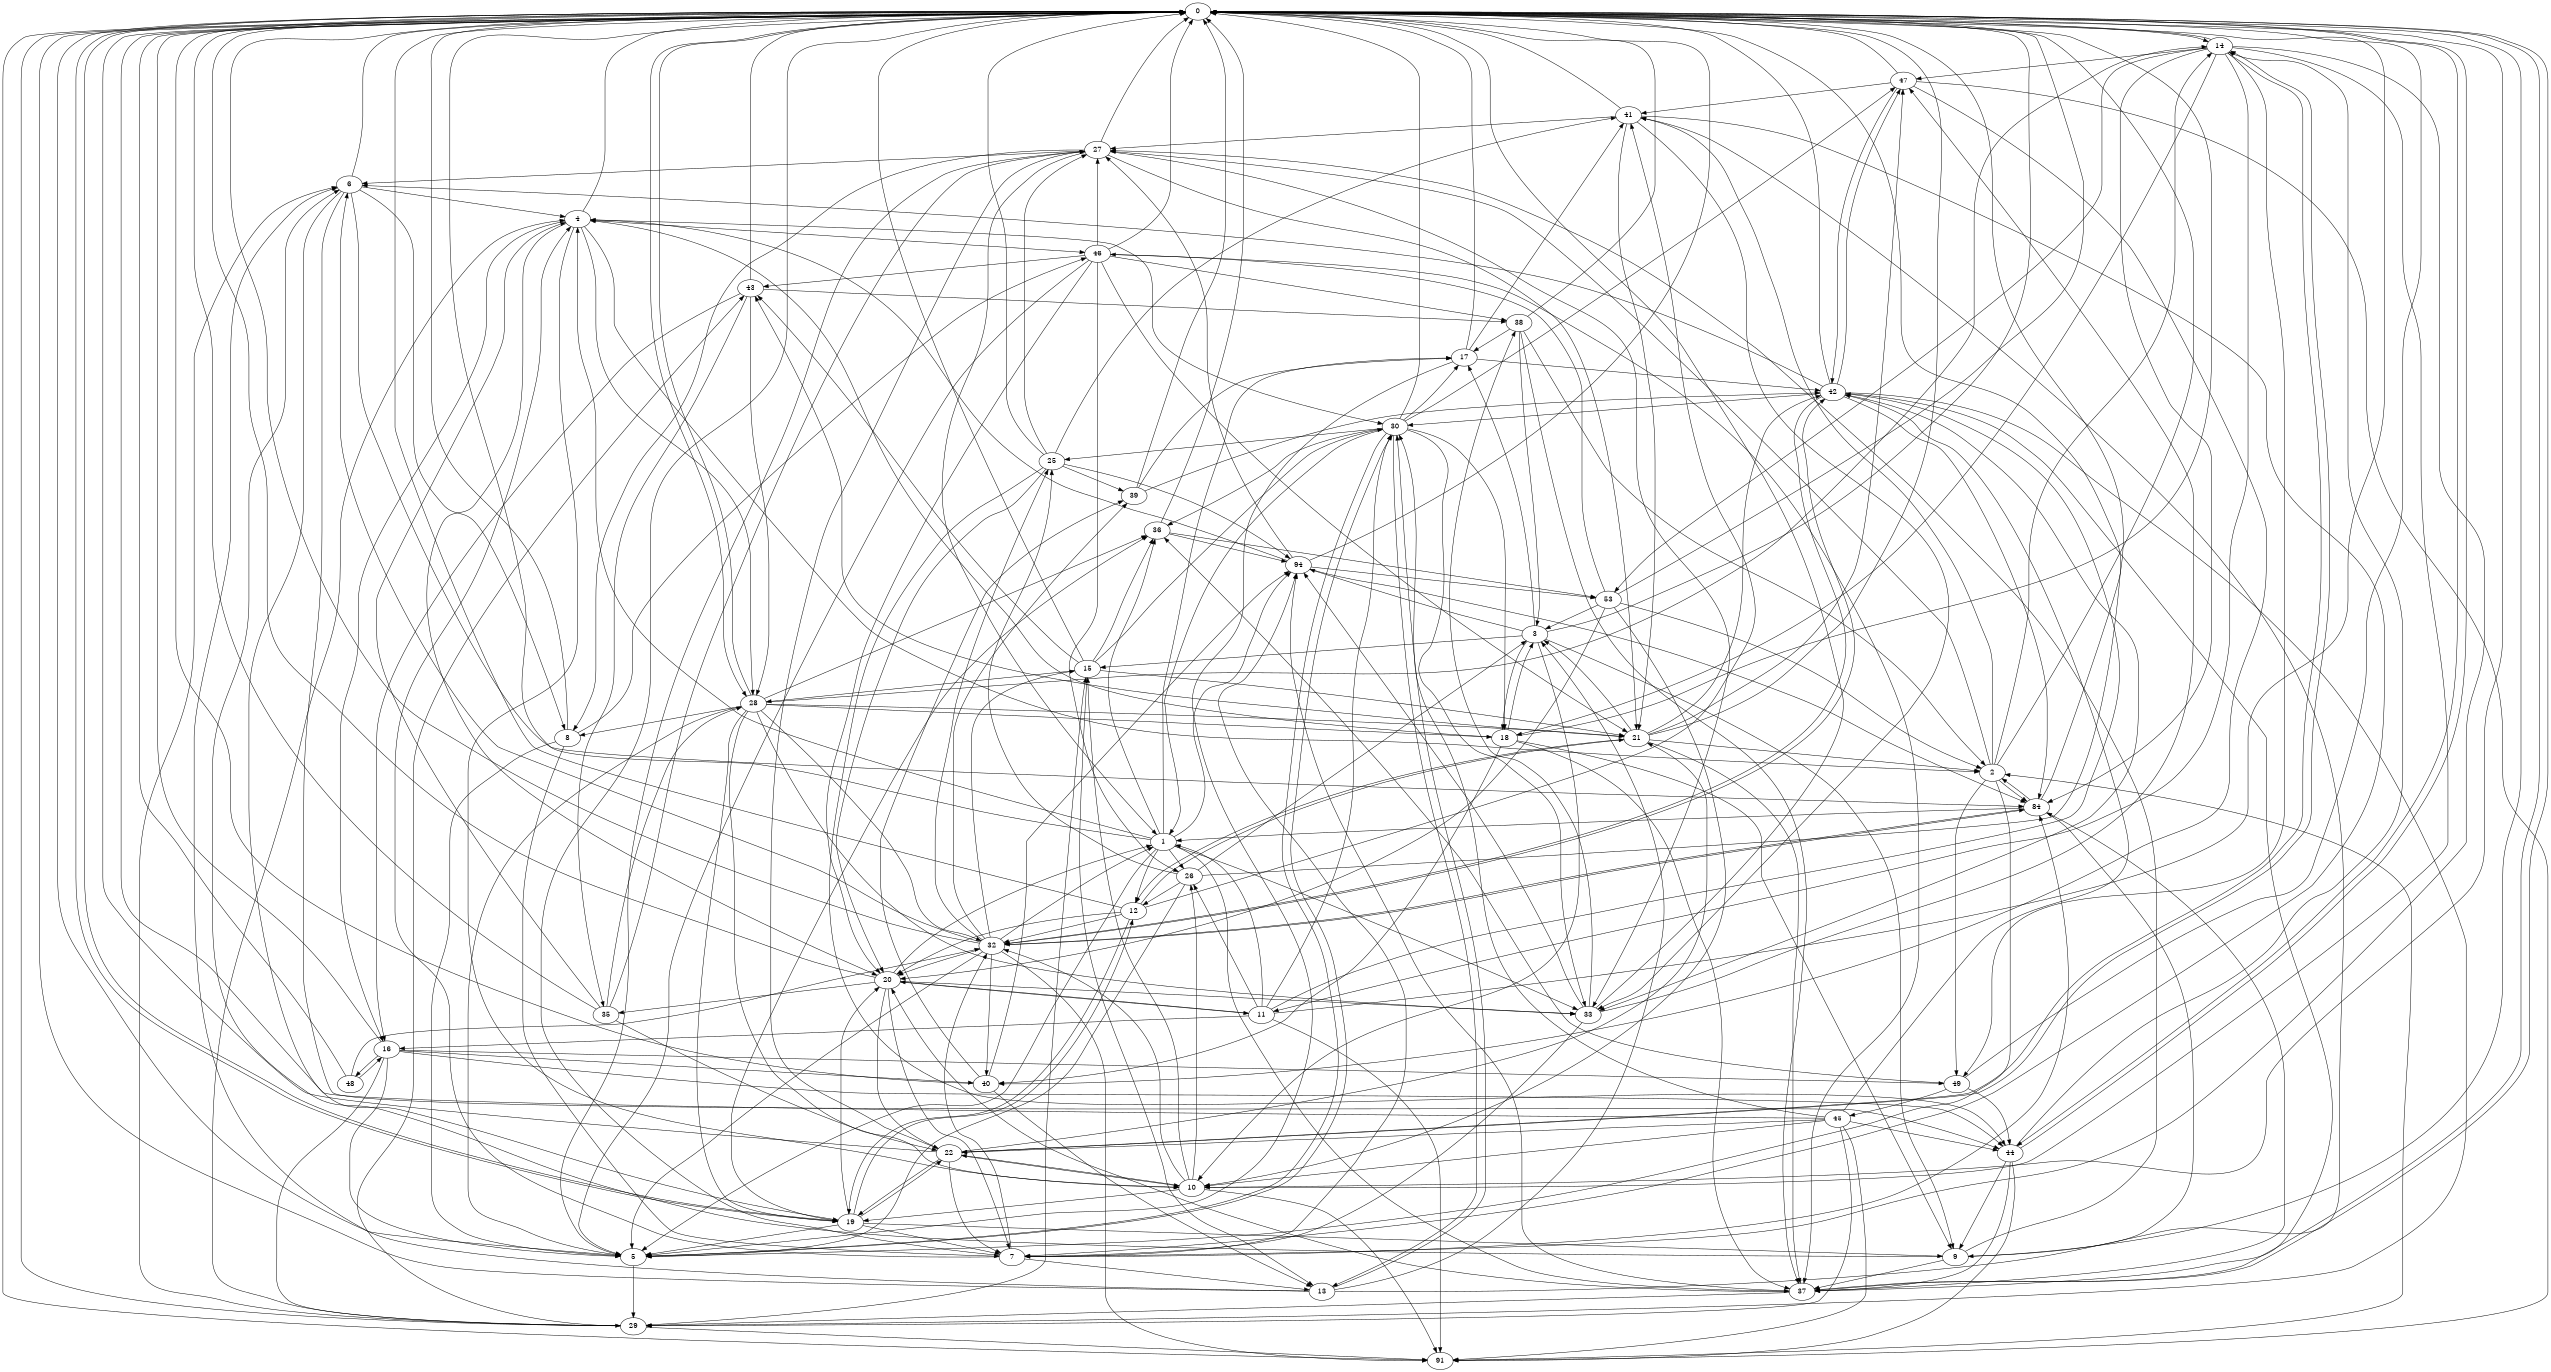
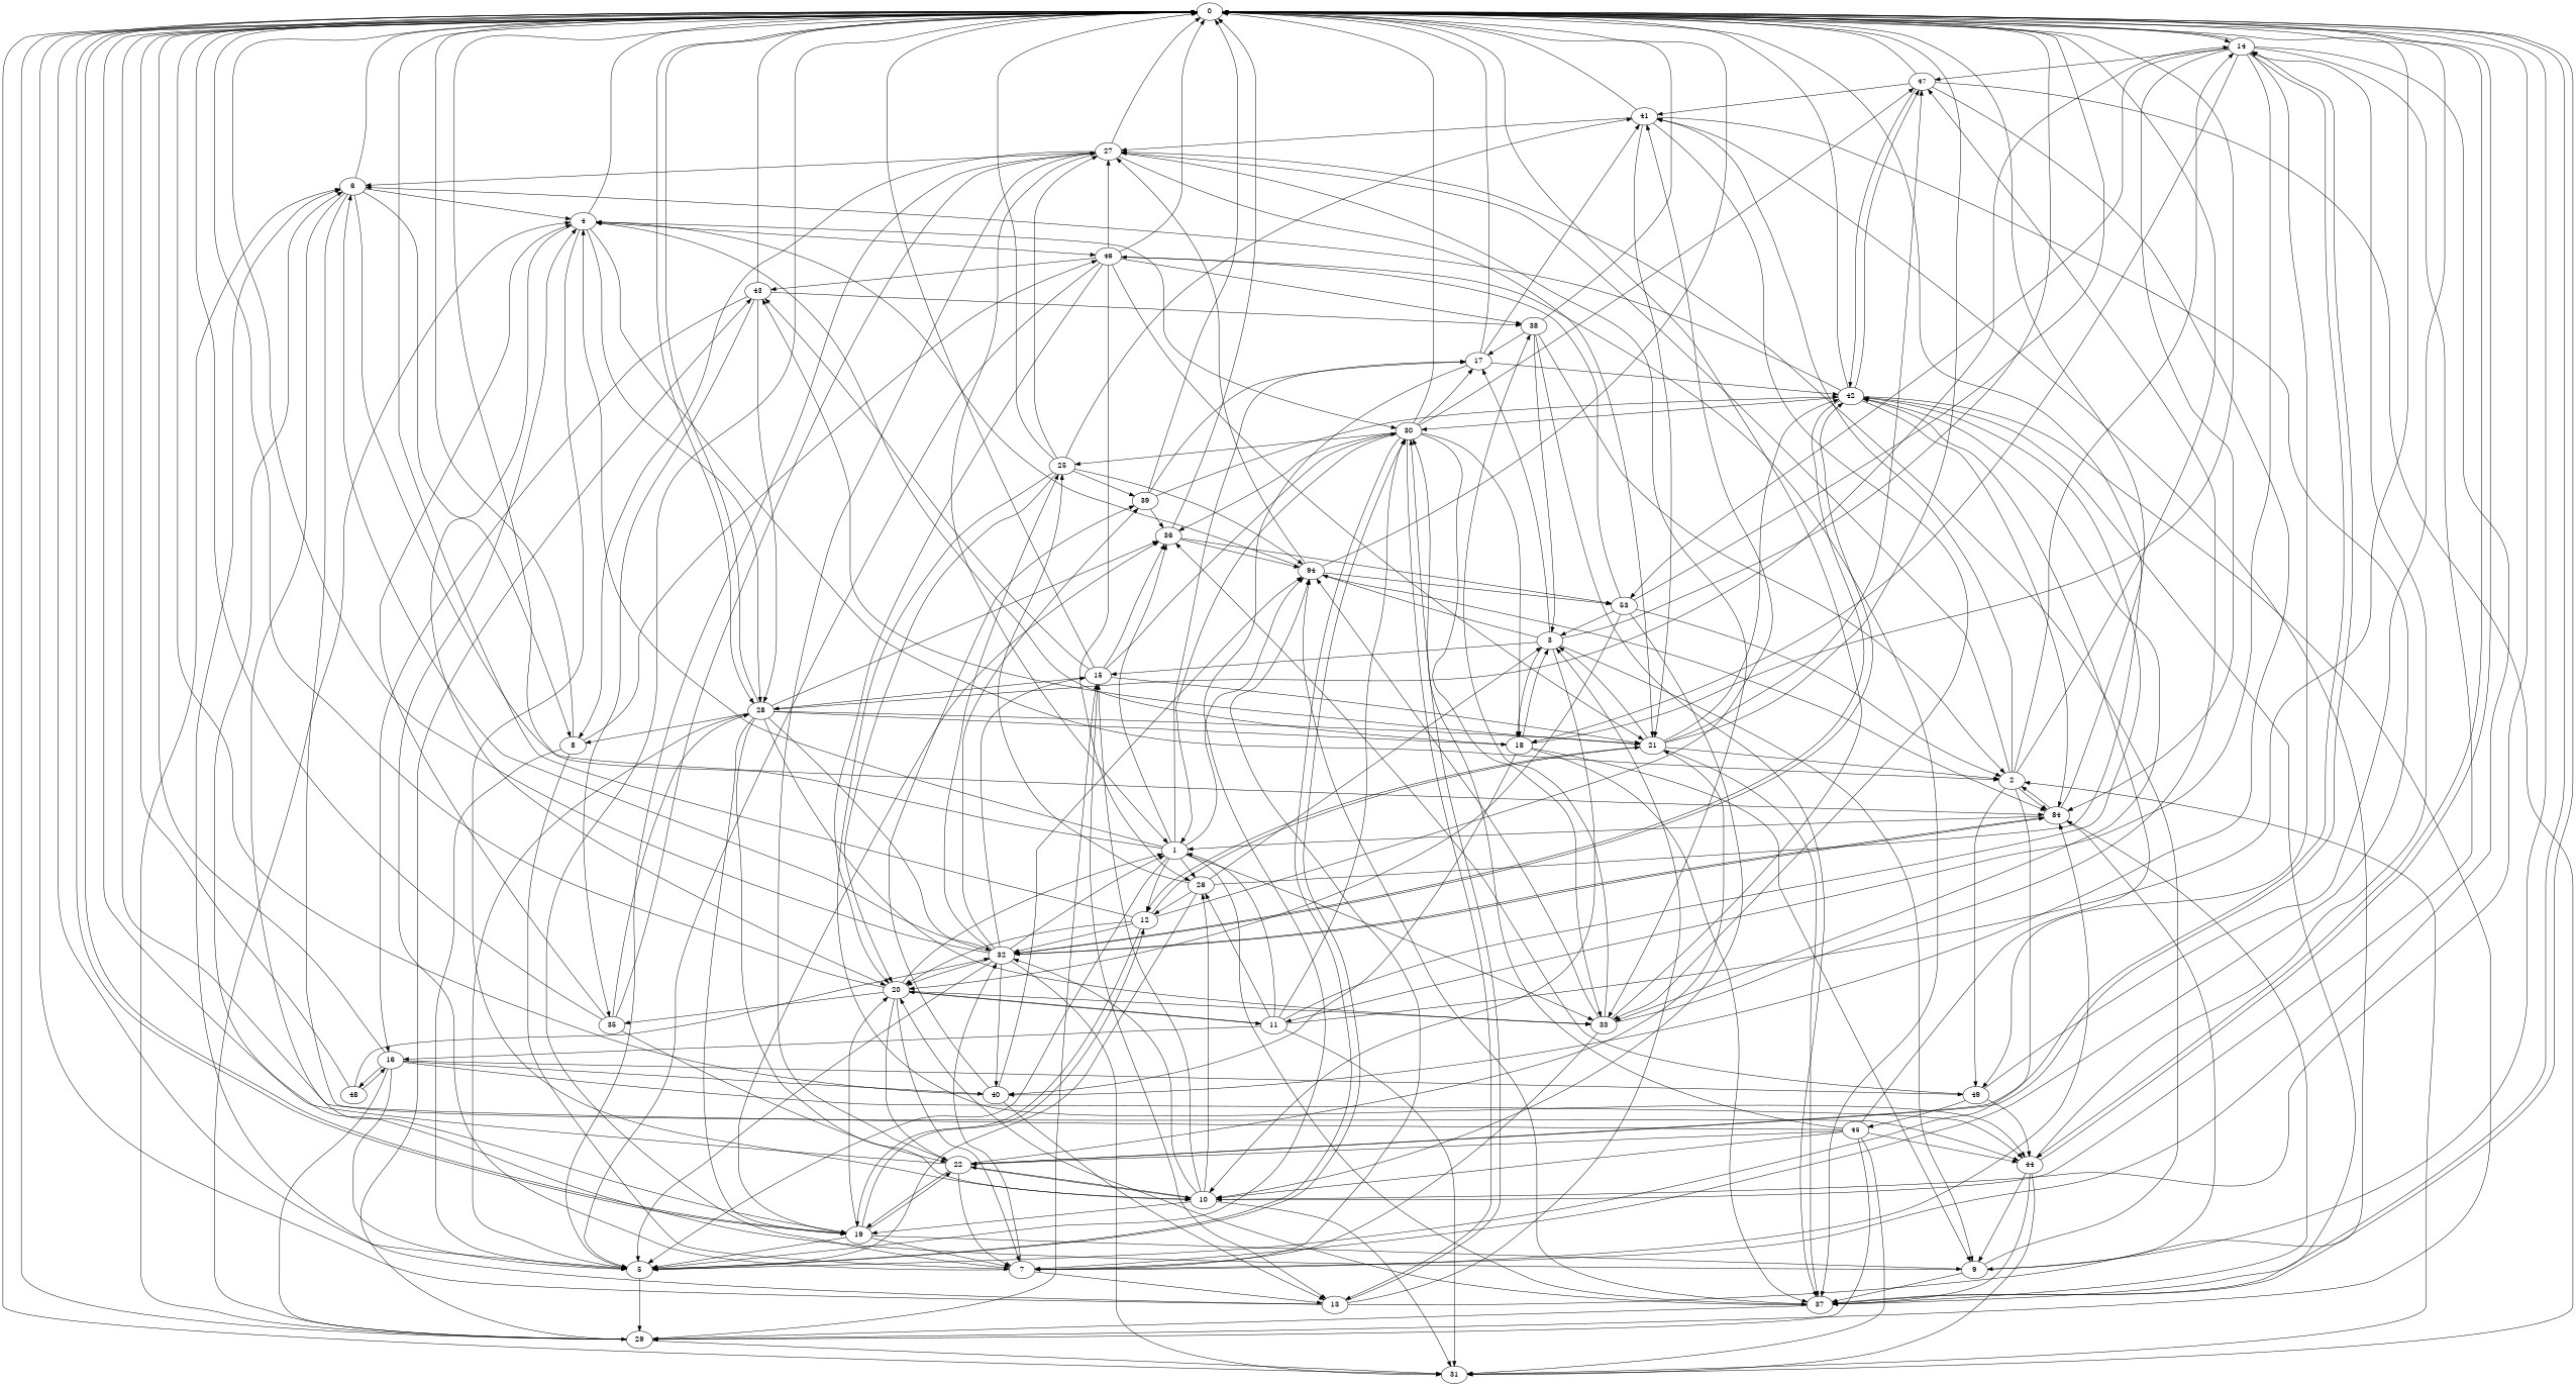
  strict digraph {
    node [component_delay=3]
    edge [wire_delay=1]
    0
    14
    19
    28
    37
    44
    n7 [label=84]
    49
    10
    18
    7
    22
    11
    n14 [label=53]
    47
    5
    12
    36
    9
    20
    33
    8
    32
    21
    n25 [label=94]
    29
-   31 [label=91]
+   31
    1
    2
    45
    26
    15
    4
    3
    40
    13
    27
    16
    30
    42
    46
    41
    6
    35
    38
    25
    39
    43
    17
    48
    0 -> 14
    0 -> 19
    0 -> 28
    0 -> 37
    0 -> 44
    14 -> 0
    14 -> n7
    14 -> 49
    14 -> 10
    14 -> 18
    14 -> 7
    14 -> 22
    14 -> 11
    14 -> n14
    14 -> 47
    19 -> 0
    19 -> 7
    19 -> 22
    19 -> 5
    19 -> 12
    19 -> 36
    19 -> 9
    19 -> 20
    28 -> 0
    28 -> 14
    28 -> 19
    28 -> 10
    28 -> 18
    28 -> 5
    28 -> 36
    28 -> 33
    28 -> 8
    28 -> 32
    28 -> 21
    37 -> 0
    37 -> n7
    37 -> 20
    37 -> n25
    37 -> 29
    44 -> 0
    44 -> 14
    44 -> 37
    44 -> 9
    44 -> 31
    n7 -> 0
    n7 -> 9
    n7 -> 32
    n7 -> 1
    n7 -> 2
    49 -> 0
    49 -> 44
    49 -> 36
    49 -> 45
    10 -> 0
    10 -> 19
    10 -> 22
    10 -> 32
    10 -> 31
    10 -> 26
    10 -> 15
    18 -> 0
    18 -> 37
    18 -> 9
    18 -> 4
    18 -> 3
    18 -> 40
    7 -> 0
    7 -> n7
    7 -> 32
    7 -> n25
    7 -> 4
    7 -> 13
    22 -> 0
    22 -> 14
    22 -> 19
    22 -> 10
    22 -> 7
    22 -> 21
    22 -> 27
    11 -> 0
    11 -> 20
    11 -> 31
    11 -> 1
    11 -> 26
    11 -> 16
    11 -> 30
    11 -> 42
    n14 -> 0
    n14 -> 10
    n14 -> 20
    n14 -> 2
    n14 -> 3
    n14 -> 46
    47 -> 0
    47 -> 31
    47 -> 40
    47 -> 42
    47 -> 41
    5 -> 0
    5 -> 29
    5 -> 30
    12 -> 0
    12 -> 19
    12 -> 20
    12 -> 32
    12 -> 21
    12 -> 41
    36 -> 0
    36 -> n14
    36 -> n25
    9 -> 0
    9 -> 37
    9 -> 27
    9 -> 6
    20 -> 0
    20 -> 7
    20 -> 22
    20 -> 11
    20 -> 33
    20 -> 1
    20 -> 35
    33 -> 0
    33 -> 7
    33 -> 47
    33 -> n25
    33 -> 38
    8 -> 0
    8 -> 7
    8 -> 5
    8 -> 46
    32 -> 0
    32 -> n7
    32 -> 5
    32 -> 20
    32 -> 31
    32 -> 1
    32 -> 15
    32 -> 40
    32 -> 42
    32 -> 6
    32 -> 25
    32 -> 39
    21 -> 0
    21 -> 37
    21 -> 47
    21 -> 12
    21 -> 2
    21 -> 3
    21 -> 42
    21 -> 43
    n25 -> 0
    n25 -> n7
    n25 -> n14
    n25 -> 4
    n25 -> 27
    29 -> 0
    29 -> 31
    29 -> 15
    29 -> 4
    29 -> 6
    29 -> 43
    31 -> 0
    31 -> 2
    1 -> 0
    1 -> 37
    1 -> 5
    1 -> 12
    1 -> 36
    1 -> 33
    1 -> n25
    1 -> 26
    1 -> 4
    1 -> 17
    2 -> 0
    2 -> 14
    2 -> n7
    2 -> 49
    2 -> 5
    2 -> 27
    2 -> 41
    45 -> 0
    45 -> 44
    45 -> 10
    45 -> 22
    45 -> 29
    45 -> 31
    45 -> 30
    45 -> 42
    26 -> 0
    26 -> 5
    26 -> 12
    26 -> 3
    26 -> 25
    15 -> 0
    15 -> 28
    15 -> 36
    15 -> 21
    15 -> 13
    15 -> 30
    15 -> 43
    4 -> 0
    4 -> 28
    4 -> 10
    4 -> 20
    4 -> 2
-   4 -> 16
    4 -> 30
    4 -> 46
    3 -> 0
    3 -> 10
    3 -> 18
    3 -> 9
    3 -> n25
    3 -> 15
    3 -> 17
    40 -> 0
    40 -> n25
    40 -> 13
    40 -> 39
    13 -> 0
    13 -> 3
    13 -> 30
    13 -> 41
    13 -> 6
    27 -> 0
    27 -> 5
    27 -> 33
    27 -> 8
    27 -> 21
    27 -> 1
    27 -> 6
    16 -> 0
    16 -> 44
    16 -> 49
    16 -> 5
    16 -> 29
    16 -> 40
    16 -> 48
    30 -> 0
    30 -> 18
    30 -> 47
    30 -> 5
    30 -> 36
    30 -> 33
    30 -> 1
    30 -> 13
    30 -> 25
    30 -> 17
    42 -> 0
    42 -> 37
    42 -> n7
    42 -> 47
    42 -> 33
    42 -> 32
    42 -> 29
    42 -> 30
    42 -> 6
    46 -> 0
    46 -> 37
    46 -> 5
    46 -> 20
    46 -> 21
    46 -> 26
    46 -> 27
    46 -> 38
    46 -> 43
    41 -> 0
    41 -> 7
    41 -> 33
    41 -> 21
    41 -> 27
    6 -> 0
    6 -> 19
    6 -> 44
    6 -> n7
    6 -> 8
    6 -> 4
    35 -> 0
    35 -> 28
    35 -> 22
    35 -> 4
    35 -> 27
    38 -> 0
    38 -> 37
    38 -> 2
    38 -> 3
    38 -> 17
    25 -> 0
    25 -> 44
    25 -> 20
    25 -> n25
    25 -> 27
    25 -> 41
    25 -> 39
    39 -> 0
+   39 -> 36
    39 -> 42
    39 -> 17
    43 -> 0
    43 -> 28
    43 -> 16
    43 -> 35
    43 -> 38
    17 -> 0
    17 -> 5
    17 -> 42
    17 -> 41
    48 -> 0
    48 -> 32
    48 -> 16
  }
